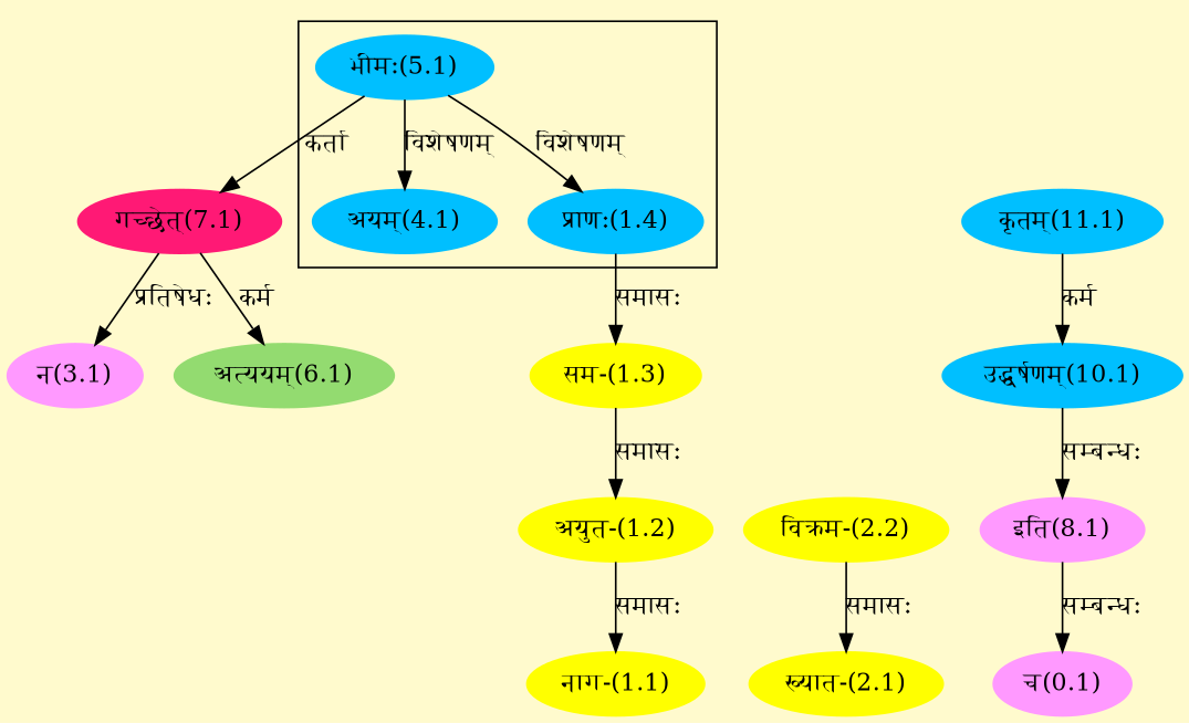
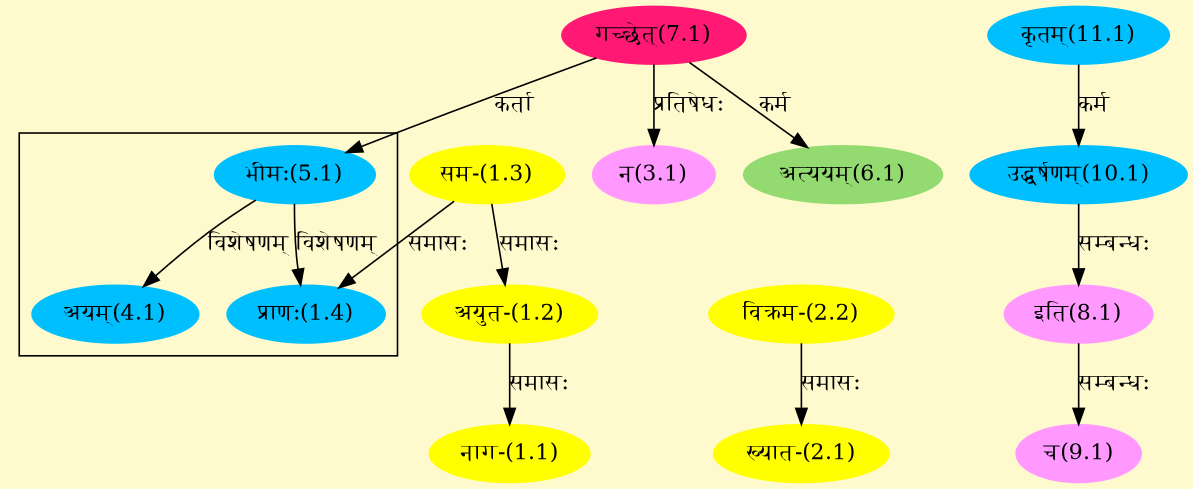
  digraph {
    bgcolor=lemonchiffon1
    compound=true
    rankdir=BT
    node [color="#00BFFF" style=filled]
    edge [dir=back]
    n1 [label="प्राणः(1.4)"]
    n2 [label="भीमः(5.1)"]
    n3 [label="अयम्(4.1)"]
    n4 [color="#FF1975" label="गच्छेत्(7.1)"]
    n5 [color="#FFFF00" label="नाग-(1.1)"]
    n6 [color="#FFFF00" label="अयुत-(1.2)"]
    n7 [color="#FFFF00" label="सम-(1.3)"]
    n8 [color="#FFFF00" label="ख्यात-(2.1)"]
    n9 [color="#FFFF00" label="विक्रम-(2.2)"]
    n10 [color="#FF99FF" label="न(3.1)"]
    n11 [color="#93DB70" label="अत्ययम्(6.1)"]
    n12 [color="#FF99FF" label="इति(8.1)"]
    n13 [label="उद्धर्षणम्(10.1)"]
    n14 [label="कृतम्(11.1)"]
-   n15 [color="#FF99FF" label="च(0.1)"]
+   n15 [color="#FF99FF" label="च(9.1)"]
    subgraph cluster_1 {
      n1
      n2
      n3
    }
    n1 -> n2 [label="विशेषणम्"]
-   n4 -> n2 [label="कर्ता"]
+   n2 -> n4 [label="कर्ता"]
    n3 -> n2 [label="विशेषणम्"]
    n5 -> n6 [label="समासः"]
    n6 -> n7 [label="समासः"]
-   n7 -> n1 [label="समासः"]
+   n1 -> n7 [label="समासः"]
    n8 -> n9 [label="समासः"]
    n10 -> n4 [label="प्रतिषेधः"]
    n11 -> n4 [label="कर्म"]
    n12 -> n13 [label="सम्बन्धः"]
    n13 -> n14 [label="कर्म"]
    n15 -> n12 [label="सम्बन्धः"]
  }
